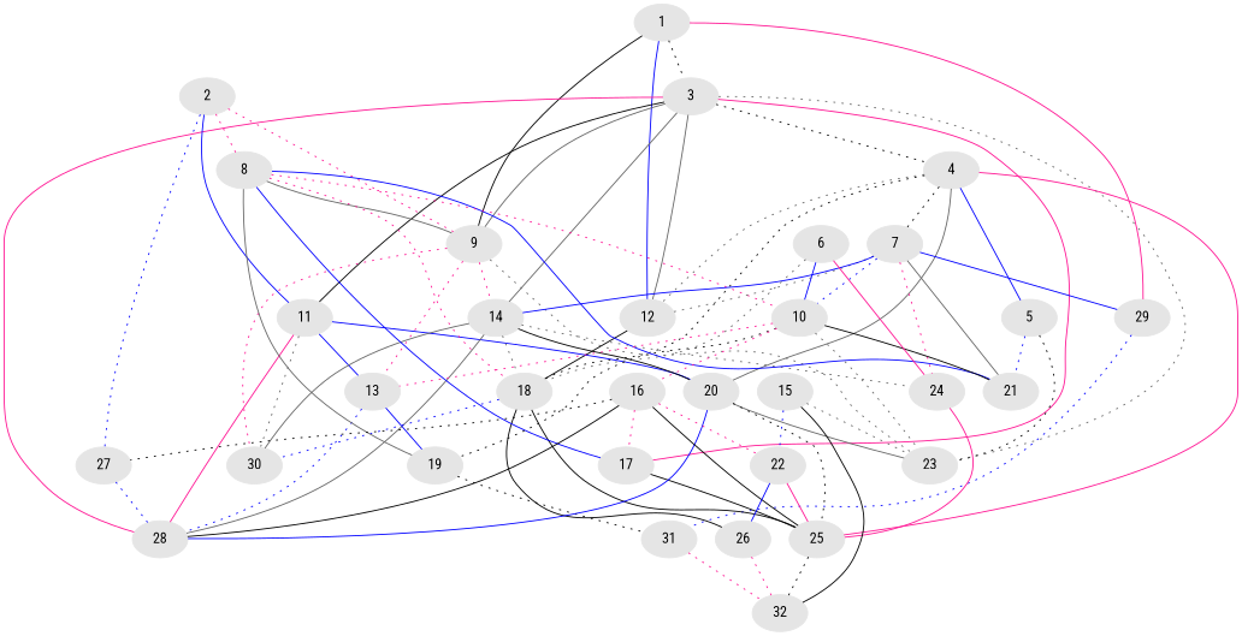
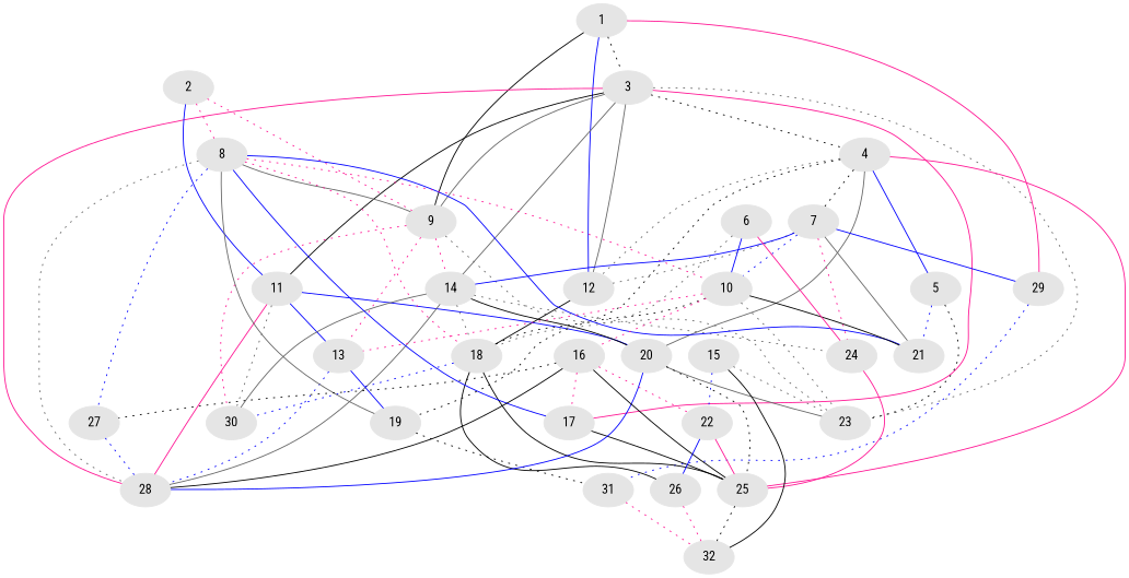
  graph {
    fontname="Roboto Condensed"
    node [color=gray90 fontname="Roboto Condensed" style=filled]
    edge [color=deeppink fontname="Roboto Condensed" style=dotted weight=1.0]
    1
    3
    9
    12
    29
    11
    4
    14
    17
    23
    28
    13
    30
    18
    31
    2
    8
    21
    10
    19
    27
    20
    5
    7
    25
    24
    26
    32
    6
    16
    22
    15
    1 -- 3 [color=black]
    1 -- 9 [color=black style=solid]
    1 -- 12 [color=blue style=solid]
    1 -- 29 [style=solid]
    3 -- 9 [color=gray40 style=solid weight=2.0]
    3 -- 12 [color=gray40 style=solid]
    3 -- 11 [color=black style=solid weight=2.0]
    3 -- 4 [color=black]
    3 -- 14 [color=gray40 style=solid]
    3 -- 17 [style=solid]
    3 -- 23 [color=gray40]
    3 -- 28 [style=solid]
    9 -- 14
    9 -- 23 [color=gray40]
    9 -- 13
    9 -- 30
    12 -- 18 [color=black style=solid]
    29 -- 31 [color=blue]
    11 -- 28 [style=solid]
    11 -- 13 [color=blue style=solid]
    11 -- 30 [color=gray40]
    11 -- 20 [color=blue style=solid]
    4 -- 12 [color=gray40]
    4 -- 18 [color=black]
    4 -- 20 [color=gray40 style=solid]
    4 -- 5 [color=blue style=solid]
    4 -- 7 [color=black]
    4 -- 25 [style=solid weight=3.0]
    14 -- 28 [color=gray40 style=solid]
    14 -- 30 [color=gray40 style=solid]
    14 -- 18 [color=gray40]
    14 -- 20 [color=black style=solid]
    14 -- 24 [color=gray40 weight=2.0]
    17 -- 25 [color=black style=solid]
    13 -- 28 [color=blue]
    13 -- 19 [color=blue style=solid]
    18 -- 30 [color=blue]
    18 -- 25 [color=black style=solid]
    18 -- 26 [color=black style=solid]
    31 -- 32 [weight=2.0]
    2 -- 9
    2 -- 11 [color=blue style=solid]
    2 -- 8
    8 -- 9 [color=gray40 style=solid]
    8 -- 17 [color=blue style=solid]
+   8 -- 28 [color=gray40]
    8 -- 18
    8 -- 21 [color=blue style=solid]
    8 -- 10
    8 -- 19 [color=gray40 style=solid]
-   2 -- 27 [color=blue]
+   8 -- 27 [color=blue]
    10 -- 23 [color=gray40]
    10 -- 13
    10 -- 21 [color=black style=solid]
    10 -- 19 [color=black]
    10 -- 16
    19 -- 31 [color=black]
    27 -- 28 [color=blue weight=2.0]
    20 -- 23 [color=gray40 style=solid]
    20 -- 28 [color=blue style=solid]
    20 -- 25 [color=black]
    5 -- 23 [color=black]
    5 -- 21 [color=blue]
    7 -- 12 [color=gray40]
    7 -- 29 [color=blue style=solid]
    7 -- 14 [color=blue style=solid]
    7 -- 21 [color=gray40 style=solid]
    7 -- 10 [color=blue]
    7 -- 24
    25 -- 32 [color=black weight=2.0]
    24 -- 25 [style=solid]
    26 -- 32
    6 -- 18 [color=gray40]
    6 -- 10 [color=blue style=solid]
    6 -- 24 [style=solid weight=2.0]
    16 -- 17
    16 -- 28 [color=black style=solid]
    16 -- 27 [color=black]
    16 -- 25 [color=black style=solid]
    16 -- 22
    22 -- 25 [style=solid]
    22 -- 26 [color=blue style=solid]
    15 -- 23 [color=gray40 weight=2.0]
    15 -- 32 [color=black style=solid]
    15 -- 22 [color=blue]
  }
